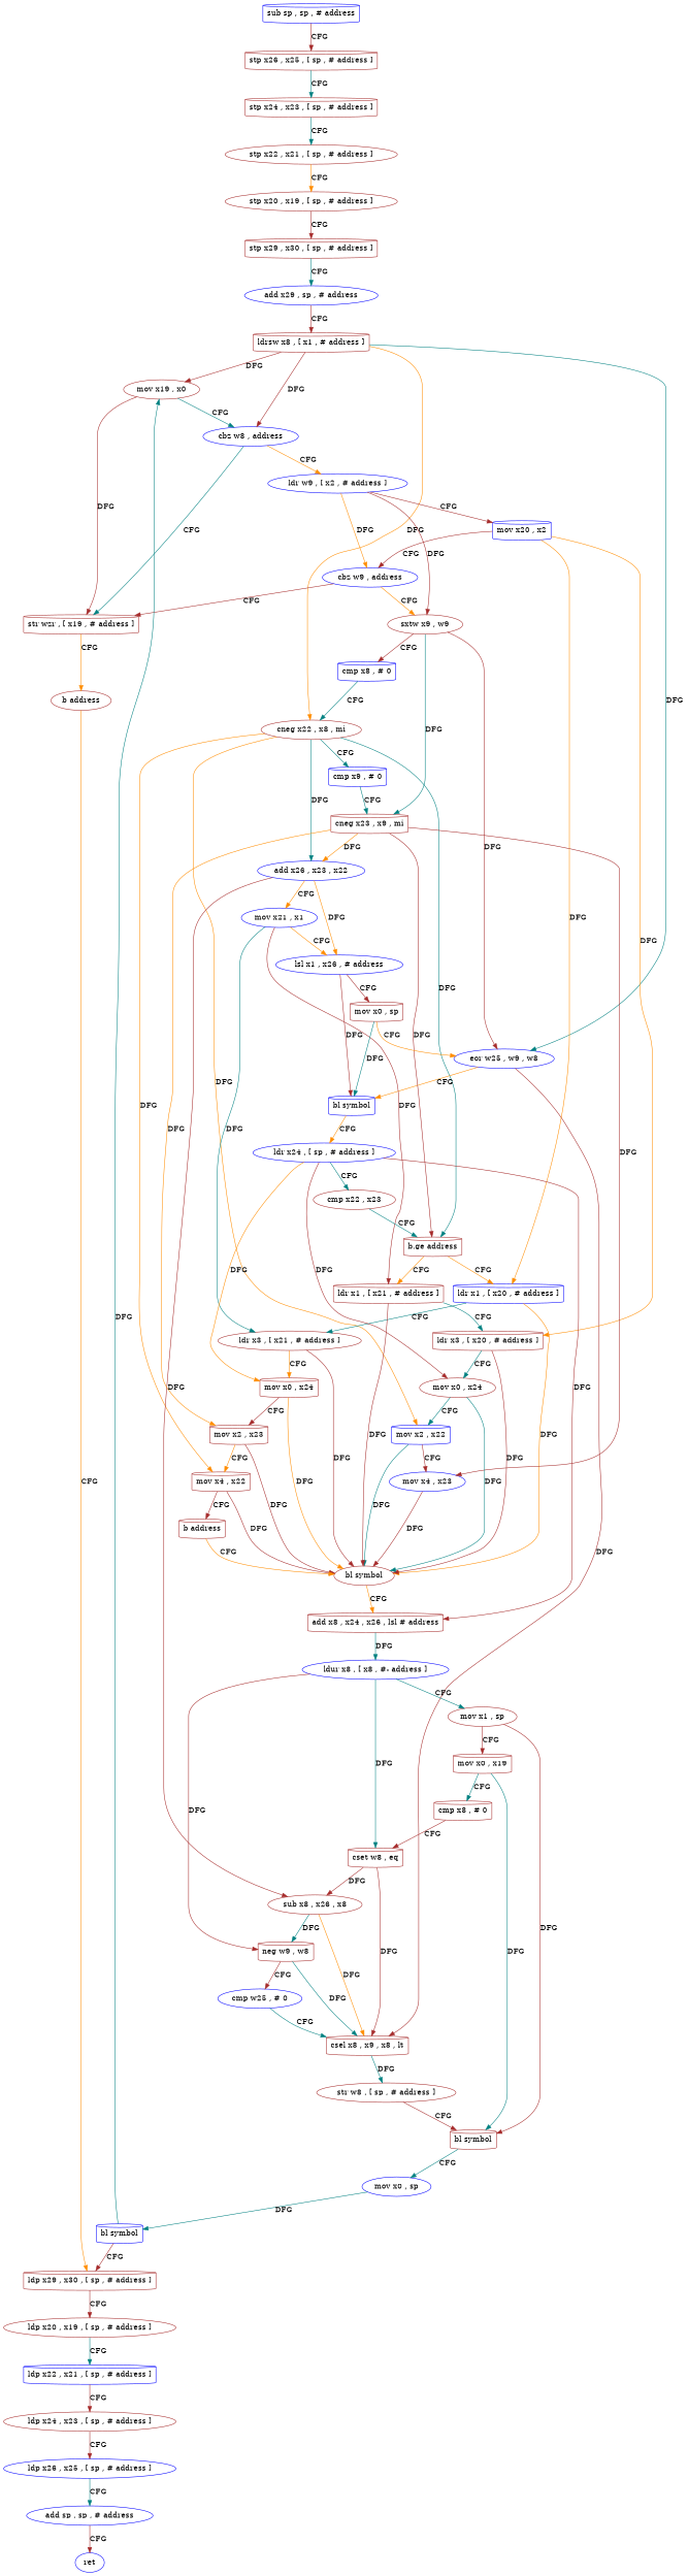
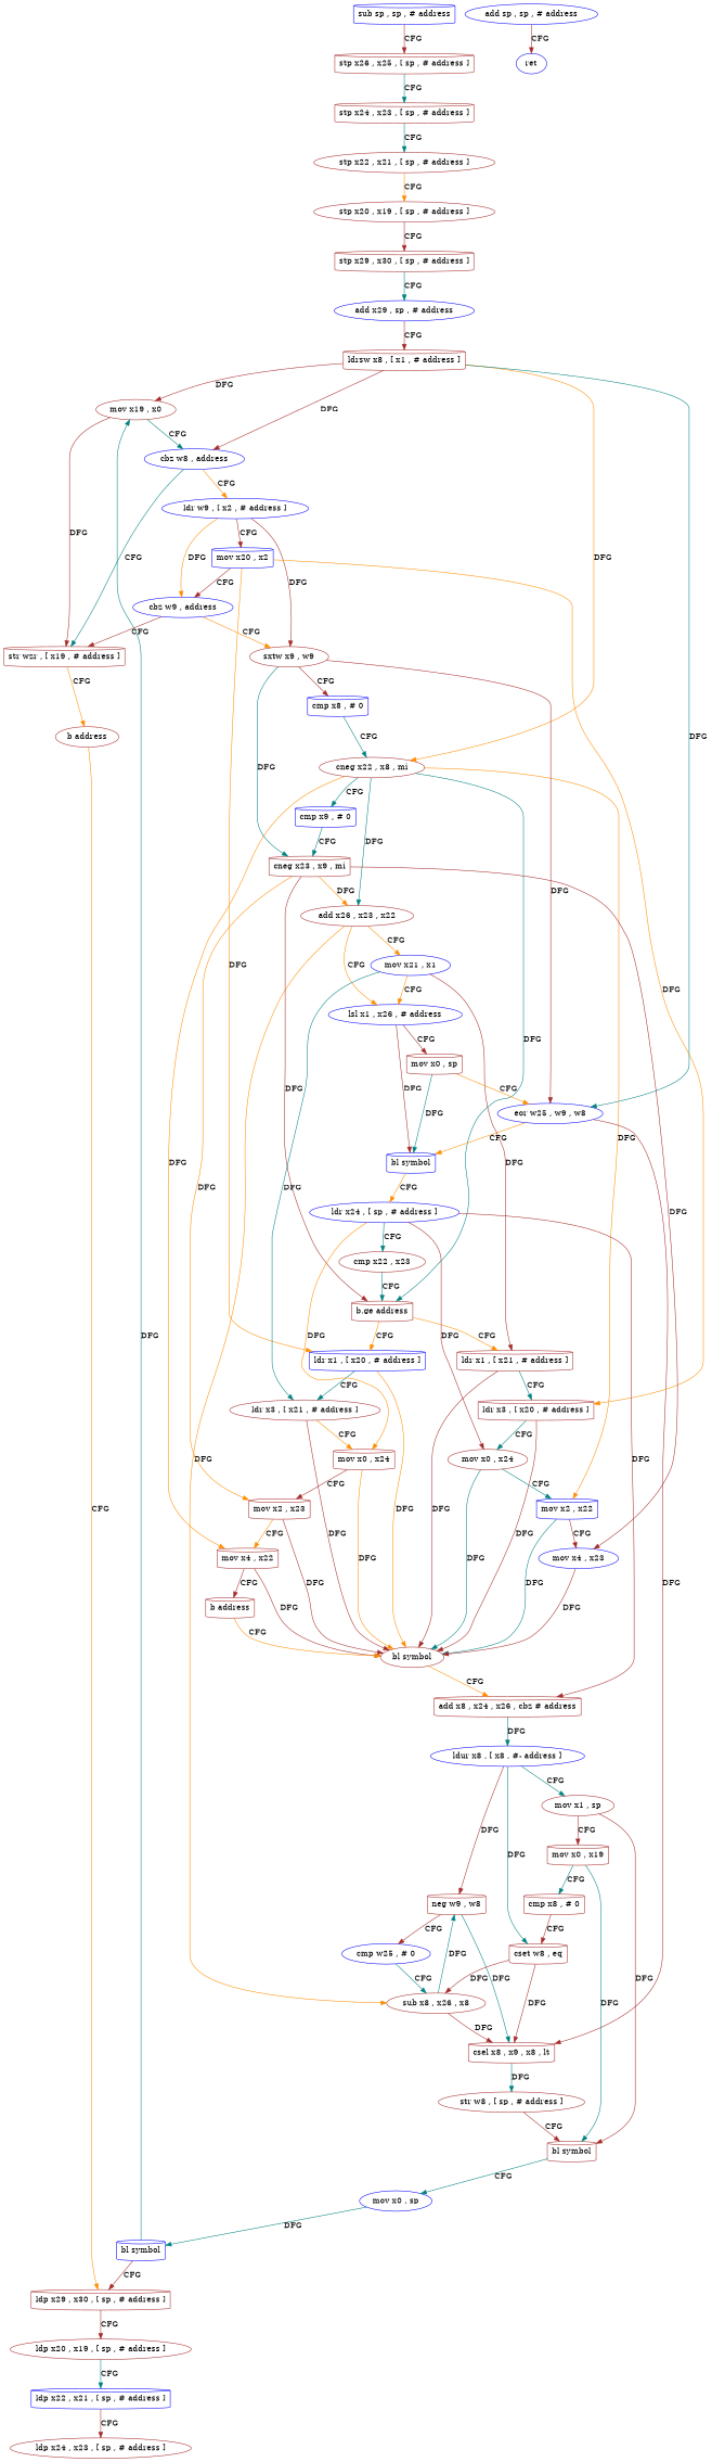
  digraph {
    node [color=brown shape=cylinder]
    edge [color=brown]
    n1 [color=blue label="sub sp , sp , # address"]
    n2 [label="stp x26 , x25 , [ sp , # address ]"]
    n3 [label="stp x24 , x23 , [ sp , # address ]"]
    n4 [label="stp x22 , x21 , [ sp , # address ]" shape=ellipse]
    n5 [label="stp x20 , x19 , [ sp , # address ]" shape=ellipse]
    n6 [label="stp x29 , x30 , [ sp , # address ]"]
    n7 [color=blue label="add x29 , sp , # address" shape=ellipse]
    n8 [label="ldrsw x8 , [ x1 , # address ]"]
    n9 [label="mov x19 , x0" shape=ellipse]
    n10 [color=blue label="cbz w8 , address" shape=ellipse]
    n11 [label="cneg x22 , x8 , mi" shape=ellipse]
    n12 [color=blue label="eor w25 , w9 , w8" shape=ellipse]
    n13 [label="str wzr , [ x19 , # address ]"]
    n14 [color=blue label="ldr w9 , [ x2 , # address ]" shape=ellipse]
    n15 [color=blue label="cmp x9 , # 0"]
-   n16 [color=blue label="add x26 , x23 , x22" shape=ellipse]
+   n16 [label="add x26 , x23 , x22" shape=ellipse]
    n17 [label="b.ge address"]
    n18 [color=blue label="mov x2 , x22"]
    n19 [label="mov x4 , x22"]
    n20 [color=blue label="bl symbol"]
    n21 [label="csel x8 , x9 , x8 , lt"]
    n22 [label="b address" shape=ellipse]
    n23 [label="mov x0 , x19"]
    n24 [label="bl symbol"]
    n25 [label="cmp x8 , # 0"]
    n26 [color=blue label="mov x20 , x2"]
    n27 [color=blue label="cbz w9 , address" shape=ellipse]
    n28 [label="sxtw x9 , w9" shape=ellipse]
    n29 [label="ldp x29 , x30 , [ sp , # address ]"]
    n30 [color=blue label="ldr x1 , [ x20 , # address ]"]
    n31 [label="ldr x3 , [ x20 , # address ]"]
    n32 [color=blue label="cmp x8 , # 0"]
    n33 [label="cneg x23 , x9 , mi"]
    n34 [label="ldp x20 , x19 , [ sp , # address ]" shape=ellipse]
    n35 [color=blue label="ldp x22 , x21 , [ sp , # address ]"]
    n36 [label="ldr x3 , [ x21 , # address ]" shape=ellipse]
    n37 [label="bl symbol" shape=ellipse]
    n38 [label="mov x0 , x24" shape=ellipse]
    n39 [color=blue label="mov x4 , x23" shape=ellipse]
    n40 [label="mov x2 , x23"]
    n41 [label="ldp x24 , x23 , [ sp , # address ]" shape=ellipse]
-   n42 [color=blue label="ldp x26 , x25 , [ sp , # address ]" shape=ellipse]
    n43 [color=blue label="add sp , sp , # address" shape=ellipse]
    n44 [color=blue label=ret shape=ellipse]
    n45 [color=blue label="mov x21 , x1" shape=ellipse]
    n46 [color=blue label="lsl x1 , x26 , # address" shape=ellipse]
    n47 [label="sub x8 , x26 , x8" shape=ellipse]
    n48 [label="ldr x1 , [ x21 , # address ]"]
    n49 [label="b address"]
    n50 [label="mov x0 , sp"]
-   n51 [label="add x8 , x24 , x26 , lsl # address"]
+   n51 [label="add x8 , x24 , x26 , cbz # address"]
    n52 [color=blue label="ldur x8 , [ x8 , #- address ]" shape=ellipse]
    n53 [label="neg w9 , w8"]
    n54 [label="mov x0 , x24"]
    n55 [color=blue label="ldr x24 , [ sp , # address ]" shape=ellipse]
    n56 [label="str w8 , [ sp , # address ]" shape=ellipse]
    n57 [label="cmp x22 , x23" shape=ellipse]
    n58 [label="mov x1 , sp" shape=ellipse]
    n59 [label="cset w8 , eq"]
    n60 [color=blue label="mov x0 , sp" shape=ellipse]
    n61 [color=blue label="cmp w25 , # 0" shape=ellipse]
    n62 [color=blue label="bl symbol"]
    n1 -> n2 [label=CFG]
    n2 -> n3 [color=teal label=CFG]
    n3 -> n4 [color=teal label=CFG]
    n4 -> n5 [color=darkorange label=CFG]
    n5 -> n6 [label=CFG]
    n6 -> n7 [color=teal label=CFG]
    n7 -> n8 [label=CFG]
    n8 -> n9 [label=DFG]
    n8 -> n10 [label=DFG]
    n8 -> n11 [color=darkorange label=DFG]
    n8 -> n12 [color=teal label=DFG]
    n9 -> n10 [color=teal label=CFG]
    n9 -> n13 [label=DFG]
    n10 -> n13 [color=teal label=CFG]
    n10 -> n14 [color=darkorange label=CFG]
    n11 -> n15 [color=teal label=CFG]
    n11 -> n16 [color=teal label=DFG]
    n11 -> n17 [color=teal label=DFG]
    n11 -> n18 [color=darkorange label=DFG]
    n11 -> n19 [color=darkorange label=DFG]
    n12 -> n20 [color=darkorange label=CFG]
    n12 -> n21 [label=DFG]
    n13 -> n22 [color=darkorange label=CFG]
    n14 -> n26 [label=CFG]
    n14 -> n27 [color=darkorange label=DFG]
    n14 -> n28 [label=DFG]
    n15 -> n33 [color=teal label=CFG]
    n16 -> n45 [color=darkorange label=CFG]
-   n16 -> n46 [color=darkorange label=DFG]
-   n16 -> n47 [label=DFG]
+   n16 -> n46 [color=darkorange label=CFG]
+   n16 -> n47 [color=darkorange label=DFG]
    n17 -> n30 [color=darkorange label=CFG]
    n17 -> n48 [color=darkorange label=CFG]
    n18 -> n37 [color=teal label=DFG]
    n18 -> n39 [label=CFG]
    n19 -> n37 [label=DFG]
    n19 -> n49 [label=CFG]
    n20 -> n55 [color=darkorange label=CFG]
    n21 -> n56 [color=teal label=DFG]
    n22 -> n29 [color=darkorange label=CFG]
    n23 -> n24 [color=teal label=DFG]
    n23 -> n25 [color=teal label=CFG]
    n24 -> n60 [color=teal label=CFG]
    n25 -> n59 [label=CFG]
    n26 -> n27 [label=CFG]
    n26 -> n30 [color=darkorange label=DFG]
    n26 -> n31 [color=darkorange label=DFG]
    n27 -> n13 [label=CFG]
    n27 -> n28 [color=darkorange label=CFG]
    n28 -> n12 [label=DFG]
    n28 -> n32 [label=CFG]
    n28 -> n33 [color=teal label=DFG]
    n29 -> n34 [label=CFG]
    n30 -> n36 [color=teal label=CFG]
    n30 -> n37 [color=darkorange label=DFG]
    n31 -> n37 [label=DFG]
    n31 -> n38 [color=teal label=CFG]
    n32 -> n11 [color=teal label=CFG]
    n33 -> n16 [color=darkorange label=DFG]
    n33 -> n17 [label=DFG]
    n33 -> n39 [label=DFG]
    n33 -> n40 [color=darkorange label=DFG]
    n34 -> n35 [color=teal label=CFG]
    n35 -> n41 [label=CFG]
    n36 -> n37 [label=DFG]
    n36 -> n54 [color=darkorange label=CFG]
    n37 -> n51 [color=darkorange label=CFG]
    n38 -> n18 [color=teal label=CFG]
    n38 -> n37 [color=teal label=DFG]
    n39 -> n37 [label=DFG]
    n40 -> n19 [color=darkorange label=CFG]
    n40 -> n37 [label=DFG]
-   n41 -> n42 [label=CFG]
-   n42 -> n43 [color=teal label=CFG]
    n43 -> n44 [label=CFG]
    n45 -> n36 [color=teal label=DFG]
    n45 -> n46 [color=darkorange label=CFG]
    n45 -> n48 [label=DFG]
    n46 -> n20 [label=DFG]
    n46 -> n50 [label=CFG]
-   n47 -> n21 [color=darkorange label=DFG]
+   n47 -> n21 [label=DFG]
    n47 -> n53 [color=teal label=DFG]
    n48 -> n31 [color=teal label=CFG]
    n48 -> n37 [label=DFG]
    n49 -> n37 [color=darkorange label=CFG]
    n50 -> n12 [color=darkorange label=CFG]
    n50 -> n20 [color=teal label=DFG]
    n51 -> n52 [color=teal label=DFG]
    n52 -> n53 [label=DFG]
    n52 -> n58 [color=teal label=CFG]
    n52 -> n59 [color=teal label=DFG]
    n53 -> n21 [color=teal label=DFG]
    n53 -> n61 [label=CFG]
    n54 -> n37 [color=darkorange label=DFG]
    n54 -> n40 [label=CFG]
    n55 -> n38 [label=DFG]
    n55 -> n51 [label=DFG]
    n55 -> n54 [color=darkorange label=DFG]
    n55 -> n57 [color=teal label=CFG]
    n56 -> n24 [label=CFG]
    n57 -> n17 [color=teal label=CFG]
    n58 -> n23 [label=CFG]
    n58 -> n24 [label=DFG]
    n59 -> n21 [label=DFG]
    n59 -> n47 [label=DFG]
    n60 -> n62 [color=teal label=DFG]
-   n61 -> n21 [color=teal label=CFG]
+   n61 -> n47 [color=teal label=CFG]
    n62 -> n9 [color=teal label=DFG]
    n62 -> n29 [label=CFG]
  }
